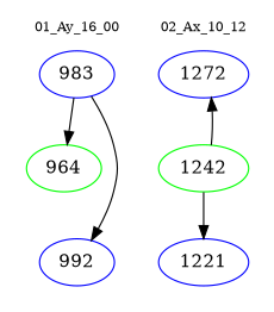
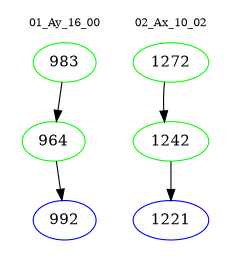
  digraph {
    node [color=green]
    edge [color=black]
-   n1 [color=blue label=983]
+   n1 [label=983]
    n2 [label=964]
    n3 [color=blue label=992]
-   n4 [color=blue label=1272]
+   n4 [label=1272]
    n5 [label=1242]
    n6 [color=blue label=1221]
    subgraph cluster_1 {
      color=white
      fontsize=10
      label="01_Ay_16_00"
      n1
      n2
      n3
    }
    subgraph cluster_2 {
      color=white
      fontsize=10
-     label="02_Ax_10_12"
+     label="02_Ax_10_02"
      n4
      n5
      n6
    }
    n1 -> n2
-   n1 -> n3
-   n5 -> n4
+   n2 -> n3
+   n4 -> n5
    n5 -> n6
  }
